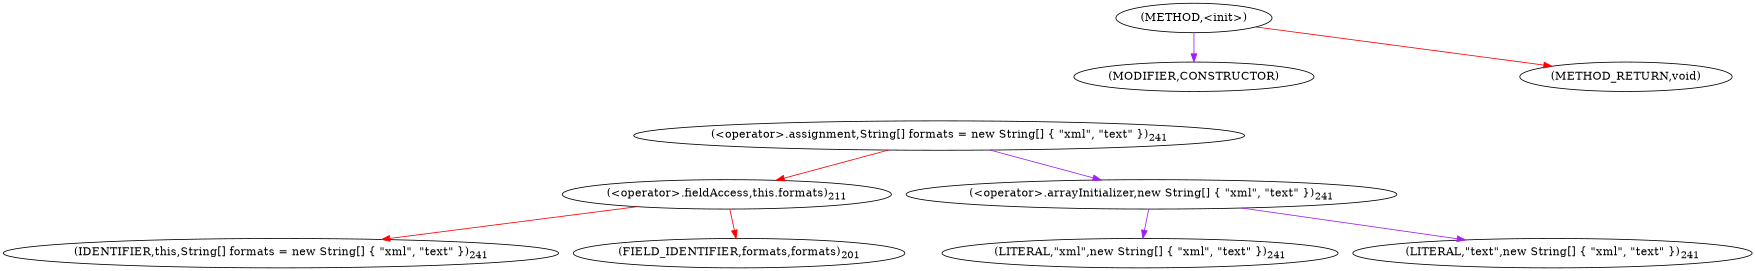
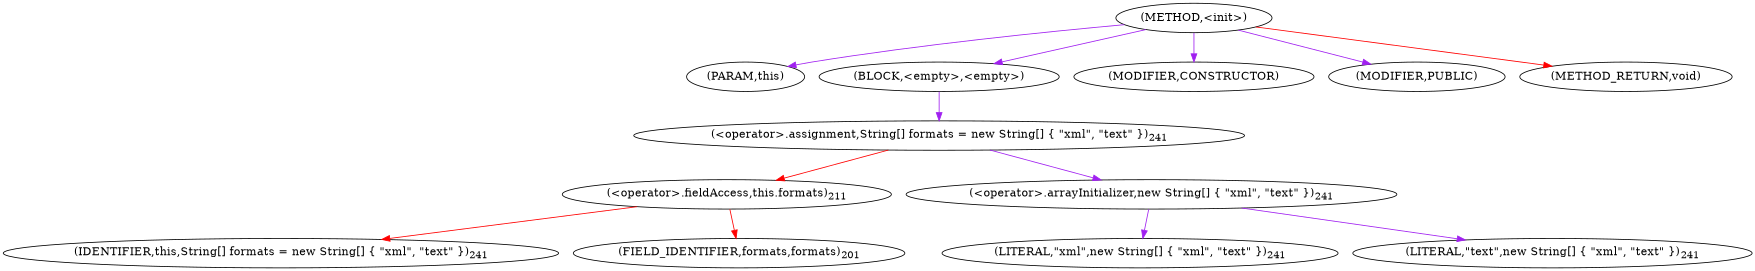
  digraph {
    edge [color=purple]
    n1 [label=<(METHOD,&lt;init&gt;)>]
+   n2 [label=<(PARAM,this)>]
+   n3 [label=<(BLOCK,&lt;empty&gt;,&lt;empty&gt;)>]
    n4 [label=<(MODIFIER,CONSTRUCTOR)>]
+   n5 [label=<(MODIFIER,PUBLIC)>]
    n6 [label=<(METHOD_RETURN,void)>]
    n7 [label=<(&lt;operator&gt;.assignment,String[] formats = new String[] { &quot;xml&quot;, &quot;text&quot; })<SUB>241</SUB>>]
    n8 [label=<(&lt;operator&gt;.fieldAccess,this.formats)<SUB>211</SUB>>]
    n9 [label=<(&lt;operator&gt;.arrayInitializer,new String[] { &quot;xml&quot;, &quot;text&quot; })<SUB>241</SUB>>]
    n10 [label=<(IDENTIFIER,this,String[] formats = new String[] { &quot;xml&quot;, &quot;text&quot; })<SUB>241</SUB>>]
    n11 [label=<(FIELD_IDENTIFIER,formats,formats)<SUB>201</SUB>>]
    n12 [label=<(LITERAL,&quot;xml&quot;,new String[] { &quot;xml&quot;, &quot;text&quot; })<SUB>241</SUB>>]
    n13 [label=<(LITERAL,&quot;text&quot;,new String[] { &quot;xml&quot;, &quot;text&quot; })<SUB>241</SUB>>]
+   n1 -> n2
+   n1 -> n3
    n1 -> n4
+   n1 -> n5
    n1 -> n6 [color=red]
+   n3 -> n7
    n7 -> n8 [color=red]
    n7 -> n9
    n8 -> n10 [color=red]
    n8 -> n11 [color=red]
    n9 -> n12
    n9 -> n13
  }
